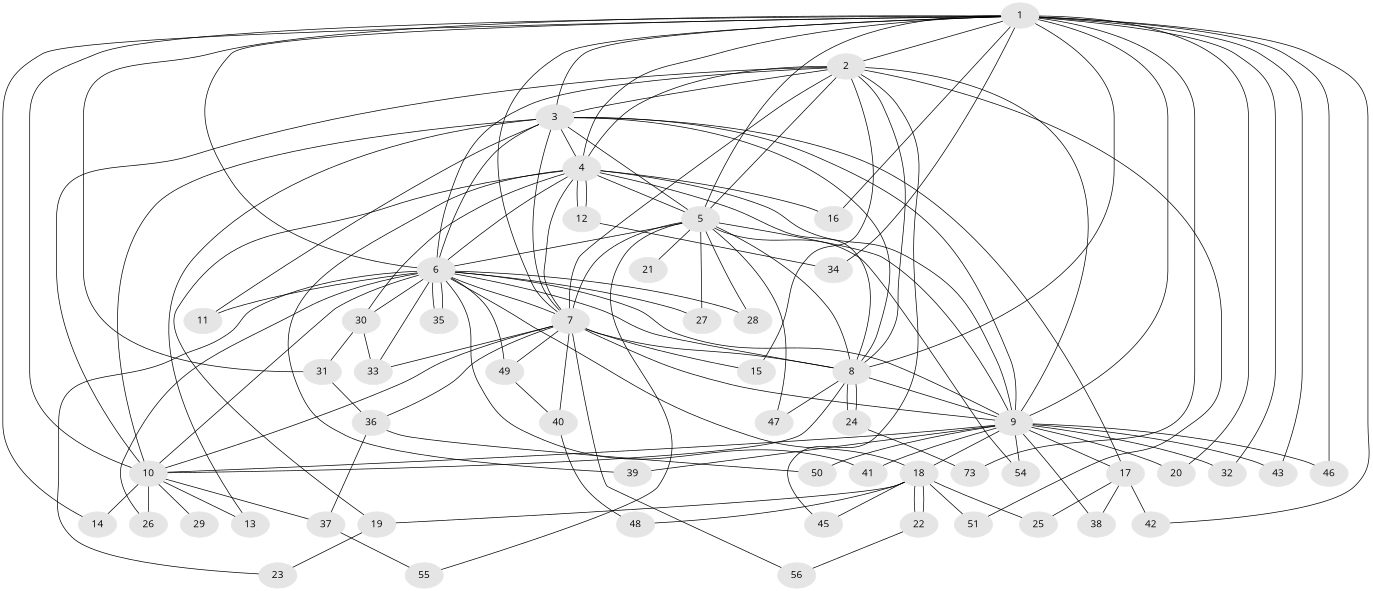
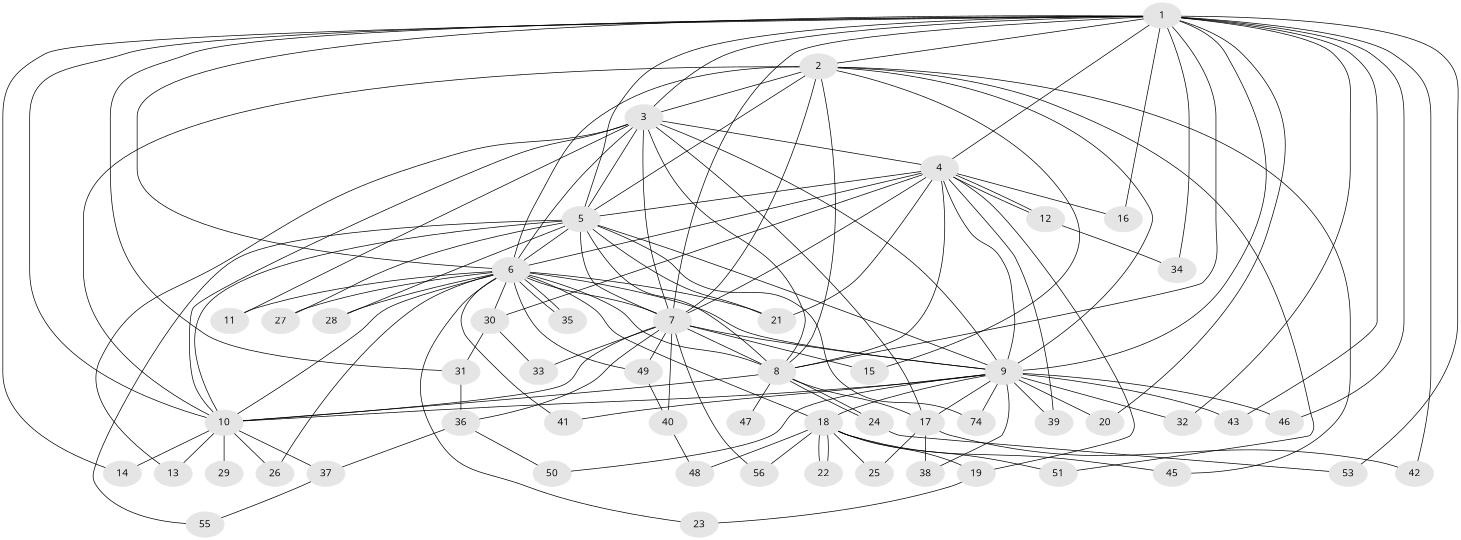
  graph {
    fontname="Open Sans"
    node [color=gray90 fontname="Open Sans" style=filled]
    edge [fontname="Open Sans"]
    1
    2
    3
    4
    5
    6
    7
    8
    9
    10
    14
    16
    20
    31
    32
    34
    42
    43
    46
-   53 [label=73]
+   53
    15
    45
    51
    11
    13
    17
    12
    19
    30
    39
    21
    27
    28
-   54
+   54 [label=74]
    55
    18
    23
    26
    35
    41
    49
    33
    36
    40
    56
    24
    47
    38
    50
    29
    37
    25
    22
    48
    1 -- 2
    1 -- 3
    1 -- 4
    1 -- 5
    1 -- 6
    1 -- 7
    1 -- 8
    1 -- 9
    1 -- 10
    1 -- 14
    1 -- 16
    1 -- 20
    1 -- 31
    1 -- 32
    1 -- 34
    1 -- 42
    1 -- 43
    1 -- 46
    1 -- 53
    2 -- 3
-   2 -- 4
+   21 -- 4
    2 -- 5
    2 -- 6
    2 -- 7
    2 -- 8
    2 -- 9
    2 -- 10
    2 -- 15
    2 -- 45
    2 -- 51
    3 -- 4
    3 -- 5
    3 -- 6
    3 -- 7
    3 -- 8
    3 -- 9
    3 -- 10
    3 -- 11
    3 -- 13
    3 -- 17
    4 -- 5
    4 -- 6
    4 -- 7
    4 -- 8
    4 -- 9
    4 -- 16
    4 -- 12
    4 -- 12
    4 -- 19
    4 -- 30
    4 -- 39
    5 -- 6
    5 -- 7
    5 -- 8
    5 -- 9
-   5 -- 47
+   5 -- 10
    5 -- 21
    5 -- 27
    5 -- 28
    5 -- 54
    5 -- 55
    6 -- 7
    6 -- 8
    6 -- 9
    6 -- 10
    6 -- 11
    6 -- 30
-   6 -- 33
+   6 -- 21
    6 -- 27
    6 -- 28
    6 -- 18
    6 -- 23
    6 -- 26
    6 -- 35
    6 -- 35
    6 -- 41
    6 -- 49
    7 -- 8
    7 -- 9
    7 -- 10
    7 -- 15
    7 -- 49
    7 -- 33
    7 -- 36
    7 -- 40
    7 -- 56
-   8 -- 9
+   8 -- 17
    8 -- 10
    8 -- 24
    8 -- 24
    8 -- 47
    9 -- 10
    9 -- 20
    9 -- 32
    9 -- 43
    9 -- 46
    9 -- 17
    9 -- 39
    9 -- 54
    9 -- 18
    9 -- 41
    9 -- 38
    9 -- 50
    10 -- 14
    10 -- 13
    10 -- 26
    10 -- 29
    10 -- 37
    31 -- 36
    17 -- 42
    17 -- 38
    17 -- 25
    12 -- 34
    19 -- 23
    30 -- 31
    30 -- 33
    18 -- 45
    18 -- 51
    18 -- 19
    18 -- 25
    18 -- 22
    18 -- 22
    18 -- 48
    49 -- 40
    36 -- 50
    36 -- 37
    40 -- 48
    24 -- 53
    37 -- 55
-   22 -- 56
+   18 -- 56
  }
